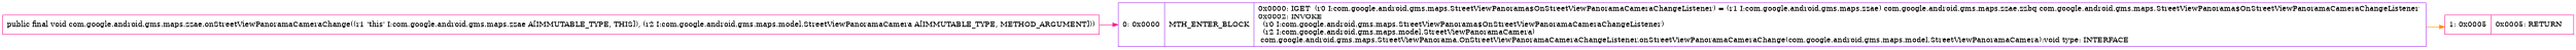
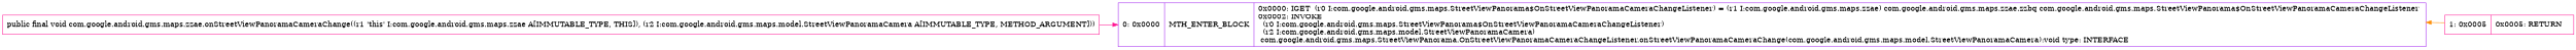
  digraph {
    rankdir=LR
    node [shape=record color=deeppink]
    n1 [label="{0\:\ 0x0000|MTH_ENTER_BLOCK\l|0x0000: IGET  (r0 I:com.google.android.gms.maps.StreetViewPanorama$OnStreetViewPanoramaCameraChangeListener) = (r1 I:com.google.android.gms.maps.zzae) com.google.android.gms.maps.zzae.zzbq com.google.android.gms.maps.StreetViewPanorama$OnStreetViewPanoramaCameraChangeListener \l0x0002: INVOKE  \l  (r0 I:com.google.android.gms.maps.StreetViewPanorama$OnStreetViewPanoramaCameraChangeListener)\l  (r2 I:com.google.android.gms.maps.model.StreetViewPanoramaCamera)\l com.google.android.gms.maps.StreetViewPanorama.OnStreetViewPanoramaCameraChangeListener.onStreetViewPanoramaCameraChange(com.google.android.gms.maps.model.StreetViewPanoramaCamera):void type: INTERFACE \l}" color=purple]
    n2 [label="{1\:\ 0x0005|0x0005: RETURN   \l}"]
    n3 [label="{public final void com.google.android.gms.maps.zzae.onStreetViewPanoramaCameraChange((r1 'this' I:com.google.android.gms.maps.zzae A[IMMUTABLE_TYPE, THIS]), (r2 I:com.google.android.gms.maps.model.StreetViewPanoramaCamera A[IMMUTABLE_TYPE, METHOD_ARGUMENT])) }"]
-   n1 -> n2 [color=darkorange]
+   n2 -> n1 [color=darkorange]
    n3 -> n1 [color=deeppink]
  }
